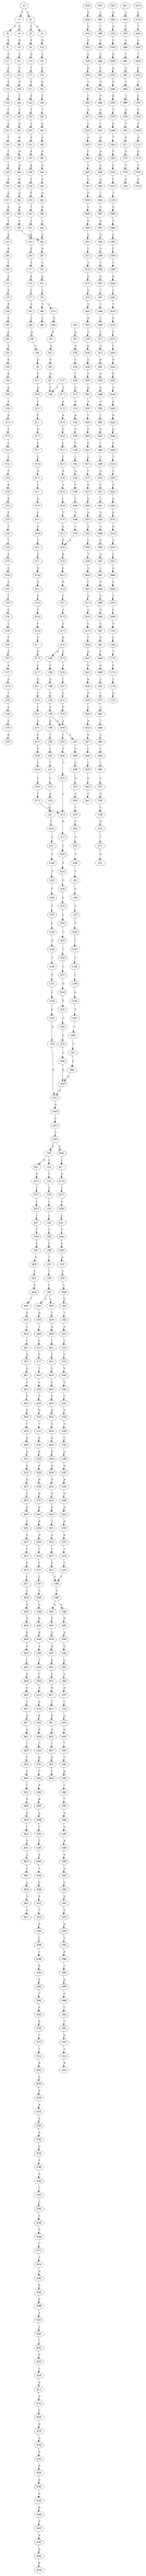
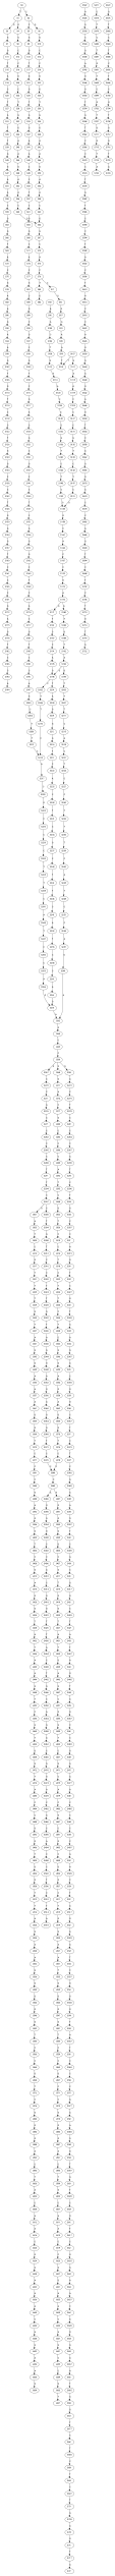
  strict digraph {
    fontname=Roboto
    node [fontname=Roboto]
    edge [fontname=Roboto]
    S0
    S1
    S2
    S3
    S4
    S5
    S6
    S7
    S8
    S9
    S10
    S11
    S12
    S13
    S14
    S15
    S16
    S17
    S18
    S19
    S20
    S21
    S22
    S23
    S24
    S25
    S26
    S27
    S28
    S29
    S30
    S31
    S32
    S33
    S34
    S35
    S36
    S37
    S38
    S39
    S40
    S41
    S42
    S43
    S44
    S45
    S46
    S47
    S48
    S49
    S50
    S51
    S52
    S53
    S54
    S55
    S56
    S57
    S58
    S59
    S60
    S61
    S62
    S63
    S64
    S65
    S66
    S67
    S68
    S69
    S70
    S71
    S72
    S73
    S74
    S75
    S76
    S77
    S78
    S79
    S80
    S81
    S82
    S83
    S84
    S85
    S86
    S87
    S89
    S90
    S91
    S93
    S94
    S95
    S92
    S96
    S97
    S98
    S99
    S100
    S101
    S102
    S103
    S104
    S105
    S106
    S108
    S109
    S110
    S107
    S111
    S112
    S113
    S114
    S115
    S116
    S117
    S118
    S119
    S120
    S121
    S122
    S123
    S124
    S125
    S126
    S127
    S128
    S129
    S130
    S131
    S132
    S133
    S134
    S135
    S136
    S137
    S138
    S139
    S140
    S141
    S142
    S143
    S144
    S145
    S146
    S147
    S148
    S149
    S150
    S151
    S152
    S153
    S154
    S155
    S156
    S157
    S158
    S159
    S160
    S161
    S162
    S163
    S164
    S165
    S166
    S167
    S168
    S169
    S170
    S171
    S172
    S173
    S174
    S175
    S176
    S177
    S178
    S179
    S180
    S181
    S182
    S183
    S184
    S185
    S186
    S187
    S188
    S189
    S190
    S191
    S192
    S193
    S194
    S195
    S196
    S197
    S198
    S199
    S200
    S201
    S202
    S203
    S204
    S205
    S206
    S207
    S208
    S209
    S210
    S211
    S212
    S213
    S214
    S215
    S216
    S217
    S218
    S219
    S220
    S221
    S222
    S223
    S224
    S225
    S226
    S227
    S228
    S229
    S230
    S231
    S232
    S233
    S234
    S235
    S236
    S237
    S238
    S239
    S240
    S241
    S242
    S243
    S244
    S245
    S246
    S247
    S248
    S249
    S250
    S251
    S252
    S253
    S254
    S255
    S256
    S257
    S258
    S259
    S260
    S261
    S262
    S263
    S264
    S265
    S266
    S267
    S268
    S269
    S270
    S271
    S272
    S273
    S274
    S275
    S276
    S277
    S278
    S279
    S280
    S281
    S282
    S283
    S284
    S285
    S286
    S287
    S288
    S289
    S290
    S291
    S292
    S293
    S294
    S295
    S296
    S297
    S298
    S299
    S300
    S301
    S302
    S303
    S304
    S305
    S306
    S307
    S308
    S309
    S310
    S311
    S312
    S313
    S314
    S315
    S316
    S317
    S318
    S319
    S320
    S321
    S322
    S323
    S324
    S325
    S326
    S327
    S328
    S329
    S330
    S331
    S332
    S333
    S334
    S335
    S336
    S337
    S338
    S339
    S340
    S341
    S342
    S343
    S344
    S345
    S346
    S347
    S348
    S349
    S350
    S351
    S352
    S353
    S354
    S355
    S356
    S357
    S358
    S359
    S360
    S361
    S362
    S363
    S364
    S365
    S366
    S367
    S368
    S369
    S370
    S371
    S372
    S373
    S374
    S375
    S376
    S377
    S378
    S379
    S380
    S381
    S382
    S383
    S384
    S385
    S386
    S387
    S388
    S389
    S390
    S391
    S392
    S393
    S394
    S395
    S396
    S397
    S398
    S399
    S400
    S401
    S402
    S403
    S404
    S405
    S406
    S407
    S408
    S409
    S410
    S411
    S412
    S413
    S414
    S415
    S416
    S417
    S418
    S419
    S420
    S421
    S422
    S423
    S424
    S425
    S426
    S427
    S428
    S429
    S430
    S431
    S432
    S433
    S434
    S435
    S436
    S437
    S438
    S439
    S440
    S441
    S442
    S443
    S444
    S445
    S446
    S447
    S448
    S449
    S450
    S451
    S452
    S453
    S454
    S455
    S456
    S457
    S458
    S459
    S460
    S461
    S462
    S463
    S464
    S465
    S466
    S467
    S468
    S469
    S470
    S471
    S472
    S473
    S474
    S475
    S476
    S477
    S478
    S479
    S480
    S481
    S482
    S483
    S484
    S485
    S486
    S487
    S488
    S489
    S490
    S491
    S492
    S493
    S494
    S495
    S496
    S497
    S498
    S499
    S500
    S501
    S502
    S503
    S504
    S505
    S506
    S507
    S508
    S509
    S510
    S511
    S512
    S513
    S514
    S515
    S516
    S517
    S518
    S519
    S520
    S521
    S523
    S524
    S525
    S522
    S526
    S527
    S528
    S529
    S530
    S531
    S532
    S533
    S534
    S535
    S536
    S537
    S538
    S539
    S540
    S541
    S542
    S543
    S544
    S545
    S546
    S547
    S548
    S549
    S550
    S551
    S552
    S553
    S554
    S555
    S556
    S557
    S558
    S559
    S560
    S561
    S562
    S563
    S564
    S565
    S566
    S567
    S568
    S569
    S570
    S571
    S572
    S573
    S574
    S575
    S576
    S577
    S578
    S579
    S580
    S581
    S582
    S583
    S584
    S585
    S586
    S587
    S588
    S589
    S590
    S591
    S592
    S593
    S594
    S595
    S596
    S597
    S598
    S599
    S600
    S601
    S602
    S603
    S604
    S605
    S606
    S607
    S608
    S609
    S610
    S611
    S612
    S613
    S614
    S615
    S616
    S617
    S618
    S619
    S620
    S621
    S622
    S623
    S624
    S625
    S626
    S627
    S628
    S629
    S630
    S631
    S632
    S633
    S634
    S635
    S636
    S637
    S638
    S639
    S640
    S641
    S642
    S643
    S644
    S645
    S646
    S647
    S648
    S649
    S650
    S651
    S652
    S653
    S654
    S655
    S656
    S657
    S658
    S659
    S660
    S661
    S662
    S663
    S664
    S665
    S666
    S667
    S669
    S670
    S673
    S674
    S671
    S675
    S672
    S676
    S677
    S678
    S679
    S680
    S681
    S682
    S683
    S684
    S685
    S686
    S687
    S688
    S689
    S690
    S691
    S692
    S693
    S694
    S695
    S696
    S697
    S698
    S699
    S700
    S701
    S702
    S703
    S704
    S705
    S706
    S707
    S708
    S709
    S710
    S711
    S712
    S713
    S714
    S715
    S716
    S717
    S718
    S719
    S720
    S721
    S722
    S723
    S724
    S0 -> S1 [label=T]
    S0 -> S2 [label=C]
    S1 -> S3 [label=G]
    S1 -> S4 [label=A]
    S2 -> S5 [label=C]
    S2 -> S6 [label=A]
    S3 -> S7 [label=G]
    S4 -> S8 [label=G]
    S5 -> S9 [label=G]
    S6 -> S10 [label=G]
    S7 -> S11 [label=G]
    S8 -> S12 [label=C]
    S9 -> S13 [label=G]
    S10 -> S14 [label=C]
    S11 -> S15 [label=T]
    S12 -> S16 [label=C]
    S13 -> S17 [label=T]
    S14 -> S18 [label=C]
    S15 -> S19 [label=A]
    S16 -> S20 [label=G]
    S17 -> S21 [label=G]
    S18 -> S22 [label=G]
    S19 -> S23 [label=C]
    S20 -> S24 [label=C]
    S21 -> S25 [label=G]
    S22 -> S26 [label=G]
    S23 -> S27 [label=T]
    S24 -> S28 [label=T]
    S25 -> S29 [label=T]
    S26 -> S30 [label=T]
    S27 -> S31 [label=A]
    S28 -> S32 [label=G]
    S29 -> S33 [label=G]
    S30 -> S34 [label=G]
    S31 -> S35 [label=T]
    S32 -> S36 [label=G]
    S33 -> S37 [label=G]
    S34 -> S38 [label=G]
    S35 -> S39 [label=T]
    S36 -> S40 [label=A]
    S37 -> S41 [label=A]
    S38 -> S42 [label=A]
    S39 -> S43 [label=G]
    S40 -> S44 [label=A]
    S41 -> S45 [label=A]
    S42 -> S46 [label=A]
    S43 -> S47 [label=G]
    S44 -> S48 [label=G]
    S45 -> S49 [label=C]
    S46 -> S50 [label=G]
    S47 -> S51 [label=A]
    S48 -> S52 [label=A]
    S49 -> S53 [label=C]
    S50 -> S54 [label=A]
    S51 -> S55 [label=A]
    S52 -> S56 [label=A]
    S53 -> S57 [label=T]
    S54 -> S58 [label=A]
    S55 -> S59 [label=C]
    S56 -> S60 [label=C]
    S57 -> S61 [label=C]
    S58 -> S62 [label=C]
    S59 -> S63 [label=G]
    S60 -> S64 [label=G]
    S61 -> S65 [label=G]
    S62 -> S64 [label=G]
    S63 -> S66 [label=G]
    S64 -> S67 [label=G]
    S65 -> S68 [label=G]
    S66 -> S69 [label=T]
    S67 -> S70 [label=C]
    S68 -> S71 [label=C]
    S69 -> S72 [label=A]
    S70 -> S73 [label=A]
    S71 -> S74 [label=A]
    S72 -> S75 [label=C]
    S73 -> S76 [label=C]
    S74 -> S77 [label=C]
    S75 -> S78 [label=G]
    S76 -> S79 [label=C]
    S76 -> S80 [label=T]
    S77 -> S81 [label=G]
    S78 -> S82 [label=A]
    S79 -> S83 [label=G]
    S80 -> S84 [label=G]
    S81 -> S85 [label=C]
    S82 -> S86 [label=A]
    S83 -> S87 [label=G]
    S85 -> S89 [label=G]
    S86 -> S90 [label=G]
    S87 -> S91 [label=G]
    S89 -> S93 [label=C]
    S90 -> S94 [label=A]
    S91 -> S95 [label=A]
    S93 -> S97 [label=G]
    S94 -> S98 [label=A]
    S95 -> S99 [label=A]
    S92 -> S96 [label=A]
    S96 -> S100 [label=A]
    S97 -> S101 [label=C]
    S98 -> S102 [label=G]
    S99 -> S103 [label=T]
    S100 -> S104 [label=C]
    S101 -> S105 [label=G]
    S102 -> S106 [label=T]
    S104 -> S108 [label=T]
    S105 -> S109 [label=T]
    S106 -> S110 [label=G]
    S108 -> S112 [label=G]
    S109 -> S113 [label=C]
    S110 -> S114 [label=T]
    S107 -> S103 [label=T]
    S107 -> S111 [label=G]
    S111 -> S115 [label=A]
    S112 -> S116 [label=G]
    S113 -> S117 [label=G]
    S114 -> S118 [label=C]
    S115 -> S119 [label=A]
    S116 -> S120 [label=A]
    S117 -> S121 [label=A]
    S118 -> S122 [label=C]
    S119 -> S123 [label=C]
    S120 -> S124 [label=C]
    S121 -> S125 [label=C]
    S122 -> S126 [label=T]
    S123 -> S127 [label=C]
    S124 -> S128 [label=C]
    S125 -> S129 [label=G]
    S126 -> S130 [label=G]
    S127 -> S131 [label=C]
    S128 -> S132 [label=C]
    S129 -> S133 [label=C]
    S130 -> S134 [label=G]
    S131 -> S135 [label=G]
    S132 -> S136 [label=G]
    S133 -> S137 [label=G]
    S134 -> S138 [label=C]
    S135 -> S139 [label=T]
    S136 -> S140 [label=T]
    S137 -> S141 [label=C]
    S138 -> S142 [label=C]
    S139 -> S143 [label=C]
    S140 -> S144 [label=C]
    S141 -> S145 [label=C]
    S142 -> S146 [label=T]
    S143 -> S147 [label=T]
    S144 -> S148 [label=T]
    S145 -> S149 [label=T]
    S146 -> S150 [label=G]
    S147 -> S151 [label=C]
    S148 -> S152 [label=C]
    S149 -> S153 [label=C]
    S150 -> S154 [label=G]
    S151 -> S155 [label=G]
    S152 -> S155 [label=G]
    S153 -> S156 [label=G]
    S154 -> S157 [label=G]
    S155 -> S158 [label=G]
    S156 -> S159 [label=G]
    S157 -> S160 [label=T]
    S158 -> S161 [label=C]
    S159 -> S162 [label=G]
    S160 -> S163 [label=C]
    S161 -> S164 [label=A]
    S162 -> S165 [label=C]
    S163 -> S166 [label=C]
    S164 -> S167 [label=C]
    S165 -> S168 [label=T]
    S166 -> S169 [label=C]
    S167 -> S170 [label=C]
    S168 -> S171 [label=C]
    S169 -> S172 [label=G]
    S170 -> S173 [label=G]
    S171 -> S174 [label=A]
    S172 -> S175 [label=A]
    S173 -> S176 [label=A]
    S174 -> S177 [label=C]
    S175 -> S178 [label=G]
    S176 -> S179 [label=G]
    S176 -> S180 [label=A]
    S177 -> S181 [label=G]
    S178 -> S182 [label=T]
    S179 -> S183 [label=T]
    S180 -> S184 [label=T]
    S181 -> S185 [label=T]
    S182 -> S186 [label=C]
    S183 -> S187 [label=C]
    S184 -> S188 [label=G]
    S185 -> S189 [label=C]
    S186 -> S190 [label=C]
    S187 -> S191 [label=C]
    S188 -> S192 [label=T]
    S189 -> S193 [label=C]
    S190 -> S194 [label=A]
    S191 -> S195 [label=A]
    S192 -> S196 [label=A]
    S193 -> S197 [label=A]
    S195 -> S198 [label=G]
    S196 -> S198 [label=G]
    S196 -> S199 [label=G]
    S197 -> S200 [label=G]
    S198 -> S201 [label=T]
    S198 -> S202 [label=C]
    S199 -> S203 [label=T]
    S200 -> S204 [label=C]
    S201 -> S205 [label=A]
    S202 -> S206 [label=T]
    S203 -> S207 [label=T]
    S204 -> S208 [label=T]
    S205 -> S209 [label=G]
    S206 -> S210 [label=T]
    S207 -> S211 [label=T]
    S208 -> S212 [label=T]
    S209 -> S213 [label=G]
    S210 -> S214 [label=C]
    S211 -> S215 [label=C]
    S212 -> S214 [label=C]
    S213 -> S216 [label=G]
    S214 -> S217 [label=A]
    S215 -> S218 [label=A]
    S216 -> S219 [label=T]
    S217 -> S220 [label=C]
    S218 -> S221 [label=C]
    S219 -> S222 [label=C]
    S220 -> S223 [label=G]
    S221 -> S224 [label=T]
    S222 -> S225 [label=A]
    S223 -> S226 [label=C]
    S224 -> S227 [label=C]
    S225 -> S228 [label=C]
    S226 -> S229 [label=C]
    S227 -> S230 [label=C]
    S228 -> S231 [label=T]
    S229 -> S232 [label=C]
    S230 -> S233 [label=T]
    S231 -> S234 [label=C]
    S232 -> S235 [label=T]
    S233 -> S236 [label=T]
    S234 -> S237 [label=G]
    S235 -> S238 [label=T]
    S236 -> S239 [label=T]
    S237 -> S240 [label=C]
    S238 -> S241 [label=C]
    S239 -> S242 [label=C]
    S240 -> S243 [label=T]
    S241 -> S244 [label=A]
    S242 -> S245 [label=A]
    S243 -> S246 [label=T]
    S244 -> S247 [label=T]
    S245 -> S248 [label=T]
    S246 -> S249 [label=C]
    S247 -> S250 [label=C]
    S248 -> S251 [label=C]
    S249 -> S252 [label=A]
    S250 -> S253 [label=C]
    S251 -> S254 [label=C]
    S252 -> S255 [label=T]
    S253 -> S256 [label=A]
    S254 -> S257 [label=A]
    S255 -> S258 [label=C]
    S256 -> S259 [label=G]
    S257 -> S260 [label=G]
    S258 -> S261 [label=C]
    S259 -> S262 [label=A]
    S260 -> S262 [label=A]
    S261 -> S263 [label=A]
    S262 -> S264 [label=A]
    S263 -> S259 [label=G]
    S264 -> S265 [label=C]
    S265 -> S266 [label=C]
    S266 -> S267 [label=A]
    S266 -> S268 [label=G]
-   S267 -> S269 [label=G]
+   S266 -> S269 [label=G]
    S267 -> S270 [label=C]
    S268 -> S271 [label=G]
    S269 -> S272 [label=A]
    S270 -> S273 [label=C]
    S271 -> S274 [label=A]
    S272 -> S275 [label=C]
    S273 -> S276 [label=A]
    S274 -> S277 [label=C]
    S275 -> S278 [label=T]
    S276 -> S279 [label=C]
    S277 -> S280 [label=G]
    S278 -> S281 [label=C]
    S279 -> S282 [label=C]
    S280 -> S283 [label=C]
    S281 -> S284 [label=C]
    S282 -> S285 [label=C]
    S283 -> S286 [label=C]
    S284 -> S287 [label=C]
    S285 -> S288 [label=C]
    S286 -> S289 [label=C]
    S287 -> S290 [label=A]
    S288 -> S291 [label=T]
    S289 -> S292 [label=A]
    S290 -> S293 [label=T]
    S291 -> S294 [label=T]
    S292 -> S295 [label=T]
    S293 -> S296 [label=C]
    S294 -> S297 [label=C]
    S295 -> S298 [label=C]
    S296 -> S299 [label=T]
    S297 -> S300 [label=C]
    S297 -> S301 [label=G]
    S298 -> S302 [label=G]
    S299 -> S303 [label=G]
    S300 -> S304 [label=T]
    S301 -> S305 [label=A]
    S302 -> S306 [label=T]
    S303 -> S307 [label=C]
    S304 -> S308 [label=G]
    S305 -> S309 [label=T]
    S306 -> S310 [label=C]
    S307 -> S311 [label=C]
    S308 -> S312 [label=T]
    S309 -> S313 [label=C]
    S310 -> S314 [label=C]
    S311 -> S315 [label=A]
    S312 -> S316 [label=C]
    S313 -> S317 [label=G]
    S314 -> S318 [label=T]
    S315 -> S319 [label=G]
    S316 -> S320 [label=C]
    S317 -> S321 [label=T]
    S318 -> S322 [label=C]
    S319 -> S323 [label=T]
    S320 -> S324 [label=T]
    S321 -> S325 [label=T]
    S322 -> S326 [label=T]
    S323 -> S327 [label=C]
    S324 -> S328 [label=T]
    S325 -> S329 [label=T]
    S326 -> S330 [label=T]
    S327 -> S331 [label=G]
    S328 -> S332 [label=G]
    S329 -> S333 [label=G]
    S330 -> S334 [label=C]
    S331 -> S335 [label=T]
    S332 -> S336 [label=T]
    S333 -> S337 [label=T]
    S334 -> S338 [label=T]
    S335 -> S339 [label=A]
    S336 -> S340 [label=A]
    S337 -> S341 [label=A]
    S338 -> S342 [label=C]
    S339 -> S343 [label=A]
    S340 -> S344 [label=G]
    S341 -> S345 [label=G]
    S342 -> S346 [label=G]
    S343 -> S347 [label=G]
    S344 -> S348 [label=G]
    S345 -> S349 [label=G]
    S346 -> S350 [label=G]
    S347 -> S351 [label=A]
    S348 -> S352 [label=A]
    S349 -> S353 [label=A]
    S350 -> S354 [label=A]
    S351 -> S355 [label=C]
    S352 -> S356 [label=G]
    S353 -> S357 [label=A]
    S354 -> S358 [label=G]
    S355 -> S359 [label=G]
    S356 -> S360 [label=A]
    S357 -> S361 [label=A]
    S358 -> S362 [label=A]
    S359 -> S363 [label=G]
    S360 -> S364 [label=G]
    S361 -> S365 [label=G]
    S362 -> S366 [label=G]
    S363 -> S367 [label=C]
    S364 -> S368 [label=G]
    S365 -> S369 [label=G]
    S366 -> S370 [label=G]
    S367 -> S371 [label=T]
    S368 -> S372 [label=T]
    S369 -> S373 [label=T]
    S370 -> S374 [label=T]
    S371 -> S375 [label=C]
    S372 -> S376 [label=C]
    S373 -> S377 [label=C]
    S374 -> S378 [label=C]
    S375 -> S379 [label=T]
    S376 -> S380 [label=C]
    S377 -> S381 [label=C]
    S378 -> S380 [label=C]
    S379 -> S382 [label=C]
    S380 -> S383 [label=C]
    S381 -> S384 [label=C]
    S382 -> S385 [label=G]
    S383 -> S386 [label=A]
    S383 -> S387 [label=G]
    S384 -> S388 [label=G]
    S385 -> S389 [label=A]
    S386 -> S390 [label=G]
    S387 -> S391 [label=G]
    S388 -> S392 [label=A]
    S389 -> S393 [label=A]
    S390 -> S394 [label=A]
    S391 -> S395 [label=A]
    S392 -> S396 [label=A]
    S393 -> S397 [label=G]
    S394 -> S398 [label=G]
    S395 -> S399 [label=G]
    S396 -> S400 [label=G]
    S397 -> S401 [label=T]
    S398 -> S402 [label=C]
    S399 -> S403 [label=G]
    S400 -> S404 [label=T]
    S401 -> S405 [label=C]
    S402 -> S406 [label=C]
    S403 -> S407 [label=C]
    S404 -> S408 [label=C]
    S405 -> S409 [label=G]
    S406 -> S410 [label=A]
    S407 -> S411 [label=G]
    S408 -> S412 [label=G]
    S409 -> S413 [label=C]
    S410 -> S414 [label=C]
    S411 -> S415 [label=T]
    S412 -> S416 [label=A]
    S413 -> S417 [label=G]
    S414 -> S418 [label=G]
    S415 -> S419 [label=G]
    S416 -> S420 [label=G]
    S417 -> S421 [label=G]
    S418 -> S422 [label=G]
    S419 -> S423 [label=G]
    S420 -> S424 [label=G]
    S421 -> S425 [label=C]
    S422 -> S426 [label=T]
    S423 -> S427 [label=T]
    S424 -> S428 [label=T]
    S425 -> S429 [label=T]
    S426 -> S430 [label=T]
    S427 -> S431 [label=A]
    S428 -> S432 [label=A]
    S429 -> S433 [label=A]
    S430 -> S434 [label=A]
    S431 -> S435 [label=T]
    S432 -> S436 [label=T]
    S433 -> S437 [label=T]
    S434 -> S438 [label=C]
+   S435 -> S439 [label=G]
    S436 -> S440 [label=A]
    S437 -> S441 [label=A]
    S438 -> S442 [label=T]
    S439 -> S443 [label=A]
    S440 -> S444 [label=A]
    S441 -> S445 [label=G]
    S442 -> S446 [label=G]
    S443 -> S447 [label=G]
    S444 -> S448 [label=G]
    S445 -> S449 [label=T]
    S446 -> S450 [label=C]
    S447 -> S451 [label=C]
    S448 -> S452 [label=T]
    S449 -> S453 [label=A]
    S450 -> S454 [label=A]
    S451 -> S455 [label=G]
    S452 -> S456 [label=C]
    S453 -> S457 [label=G]
    S454 -> S458 [label=G]
    S455 -> S459 [label=G]
    S456 -> S460 [label=G]
    S457 -> S461 [label=C]
    S458 -> S462 [label=A]
    S459 -> S463 [label=T]
    S460 -> S464 [label=T]
    S461 -> S465 [label=C]
    S462 -> S466 [label=C]
    S463 -> S467 [label=C]
    S464 -> S468 [label=G]
    S465 -> S469 [label=G]
    S466 -> S470 [label=G]
    S467 -> S471 [label=G]
    S468 -> S472 [label=G]
    S469 -> S473 [label=A]
    S470 -> S474 [label=G]
    S471 -> S475 [label=C]
    S472 -> S476 [label=T]
+   S473 -> S477 [label=A]
    S474 -> S478 [label=A]
    S475 -> S479 [label=A]
    S476 -> S480 [label=A]
    S477 -> S481 [label=A]
    S478 -> S482 [label=C]
    S479 -> S483 [label=C]
    S480 -> S484 [label=C]
    S481 -> S485 [label=C]
    S482 -> S486 [label=A]
    S483 -> S487 [label=G]
    S484 -> S488 [label=C]
    S485 -> S489 [label=C]
    S486 -> S490 [label=C]
    S487 -> S491 [label=C]
    S488 -> S492 [label=G]
    S489 -> S493 [label=C]
    S490 -> S494 [label=A]
    S491 -> S495 [label=G]
    S492 -> S496 [label=G]
    S493 -> S497 [label=C]
    S494 -> S498 [label=C]
    S495 -> S499 [label=C]
    S496 -> S500 [label=T]
    S497 -> S501 [label=G]
    S498 -> S502 [label=C]
    S499 -> S503 [label=G]
    S500 -> S504 [label=G]
    S501 -> S505 [label=A]
    S502 -> S506 [label=T]
    S503 -> S507 [label=G]
    S504 -> S508 [label=G]
    S505 -> S509 [label=C]
    S506 -> S510 [label=C]
    S507 -> S511 [label=C]
    S508 -> S512 [label=T]
    S509 -> S513 [label=T]
    S510 -> S514 [label=T]
    S511 -> S515 [label=T]
    S512 -> S516 [label=T]
    S513 -> S517 [label=A]
    S514 -> S518 [label=A]
    S515 -> S519 [label=G]
    S516 -> S520 [label=A]
    S517 -> S521 [label=G]
    S519 -> S523 [label=G]
    S520 -> S524 [label=G]
    S521 -> S525 [label=A]
    S523 -> S527 [label=A]
    S524 -> S528 [label=A]
    S525 -> S529 [label=A]
    S522 -> S526 [label=A]
    S526 -> S530 [label=A]
    S527 -> S531 [label=A]
    S528 -> S532 [label=A]
    S529 -> S533 [label=T]
    S530 -> S534 [label=C]
    S531 -> S535 [label=T]
    S532 -> S536 [label=G]
    S533 -> S537 [label=C]
    S534 -> S538 [label=G]
    S535 -> S539 [label=G]
    S536 -> S540 [label=G]
    S537 -> S541 [label=G]
    S538 -> S542 [label=A]
    S539 -> S543 [label=G]
    S540 -> S544 [label=G]
    S541 -> S545 [label=G]
    S542 -> S546 [label=G]
    S543 -> S547 [label=G]
    S544 -> S548 [label=G]
    S545 -> S549 [label=G]
    S546 -> S550 [label=G]
    S547 -> S551 [label=G]
    S548 -> S552 [label=G]
    S549 -> S553 [label=T]
    S550 -> S554 [label=T]
    S551 -> S555 [label=T]
    S552 -> S556 [label=T]
    S553 -> S557 [label=A]
    S554 -> S558 [label=G]
    S555 -> S559 [label=C]
    S556 -> S560 [label=C]
    S557 -> S561 [label=T]
    S558 -> S562 [label=T]
    S559 -> S563 [label=C]
    S560 -> S564 [label=C]
    S561 -> S565 [label=C]
    S562 -> S566 [label=C]
    S563 -> S567 [label=G]
    S564 -> S568 [label=G]
    S565 -> S569 [label=C]
    S566 -> S570 [label=C]
    S567 -> S571 [label=C]
    S568 -> S572 [label=T]
    S569 -> S573 [label=C]
    S570 -> S574 [label=C]
    S571 -> S575 [label=C]
    S572 -> S576 [label=C]
    S573 -> S577 [label=G]
    S574 -> S578 [label=T]
    S575 -> S579 [label=G]
    S576 -> S580 [label=G]
    S577 -> S581 [label=A]
    S578 -> S582 [label=G]
    S579 -> S583 [label=G]
    S580 -> S584 [label=G]
    S581 -> S585 [label=A]
    S582 -> S586 [label=T]
    S583 -> S587 [label=A]
    S584 -> S588 [label=A]
    S585 -> S589 [label=A]
    S586 -> S590 [label=C]
    S587 -> S591 [label=A]
    S588 -> S592 [label=A]
    S589 -> S593 [label=G]
    S590 -> S594 [label=C]
    S591 -> S595 [label=C]
    S592 -> S596 [label=C]
    S593 -> S597 [label=T]
    S594 -> S598 [label=T]
    S595 -> S599 [label=T]
    S596 -> S600 [label=T]
    S597 -> S601 [label=G]
    S598 -> S602 [label=A]
    S599 -> S603 [label=G]
    S600 -> S604 [label=A]
    S601 -> S605 [label=T]
    S602 -> S606 [label=C]
    S603 -> S607 [label=C]
    S604 -> S608 [label=C]
    S605 -> S609 [label=C]
    S606 -> S610 [label=T]
    S607 -> S611 [label=A]
    S608 -> S612 [label=A]
    S609 -> S613 [label=G]
    S610 -> S614 [label=A]
    S611 -> S615 [label=A]
    S612 -> S616 [label=A]
    S613 -> S617 [label=T]
    S614 -> S618 [label=C]
    S615 -> S619 [label=C]
    S616 -> S620 [label=C]
    S617 -> S621 [label=C]
    S618 -> S622 [label=C]
    S619 -> S623 [label=C]
    S620 -> S624 [label=G]
    S621 -> S625 [label=G]
    S622 -> S626 [label=A]
    S623 -> S627 [label=A]
    S624 -> S628 [label=A]
    S625 -> S629 [label=G]
    S626 -> S630 [label=G]
    S627 -> S631 [label=G]
    S628 -> S632 [label=A]
    S629 -> S633 [label=A]
    S630 -> S634 [label=G]
    S631 -> S635 [label=A]
    S632 -> S636 [label=A]
    S633 -> S637 [label=A]
    S634 -> S638 [label=A]
    S635 -> S639 [label=A]
    S636 -> S640 [label=A]
    S637 -> S641 [label=C]
    S638 -> S642 [label=G]
    S639 -> S643 [label=C]
    S640 -> S644 [label=C]
    S641 -> S645 [label=A]
    S642 -> S646 [label=A]
    S643 -> S647 [label=A]
    S644 -> S648 [label=A]
    S645 -> S649 [label=G]
    S646 -> S650 [label=G]
    S647 -> S651 [label=G]
    S648 -> S652 [label=G]
    S649 -> S653 [label=G]
    S650 -> S654 [label=T]
    S651 -> S655 [label=C]
    S652 -> S656 [label=A]
    S653 -> S657 [label=A]
    S654 -> S658 [label=C]
    S655 -> S659 [label=C]
    S656 -> S660 [label=A]
    S657 -> S661 [label=A]
    S658 -> S662 [label=A]
    S659 -> S663 [label=G]
    S660 -> S664 [label=G]
    S661 -> S665 [label=T]
    S662 -> S666 [label=G]
    S663 -> S667 [label=T]
    S665 -> S669 [label=A]
    S666 -> S670 [label=G]
    S669 -> S673 [label=G]
    S670 -> S674 [label=A]
    S673 -> S677 [label=T]
    S674 -> S678 [label=C]
    S671 -> S675 [label=C]
    S675 -> S679 [label=T]
    S672 -> S676 [label=G]
    S676 -> S680 [label=T]
    S677 -> S681 [label=C]
    S678 -> S682 [label=C]
    S679 -> S683 [label=C]
    S680 -> S684 [label=C]
    S681 -> S685 [label=T]
    S682 -> S686 [label=A]
    S683 -> S687 [label=T]
    S684 -> S688 [label=T]
    S685 -> S689 [label=C]
    S686 -> S690 [label=G]
    S687 -> S691 [label=G]
    S688 -> S692 [label=C]
    S689 -> S693 [label=T]
    S690 -> S694 [label=T]
    S691 -> S695 [label=T]
    S692 -> S696 [label=T]
    S693 -> S697 [label=C]
    S694 -> S698 [label=C]
    S695 -> S699 [label=C]
    S696 -> S700 [label=C]
    S697 -> S701 [label=T]
    S698 -> S702 [label=T]
    S699 -> S703 [label=G]
    S700 -> S704 [label=G]
    S701 -> S705 [label=G]
    S702 -> S706 [label=C]
    S703 -> S707 [label=T]
    S704 -> S708 [label=T]
    S705 -> S709 [label=A]
    S706 -> S710 [label=T]
    S707 -> S711 [label=G]
    S708 -> S712 [label=G]
    S709 -> S713 [label=G]
    S710 -> S714 [label=G]
    S711 -> S715 [label=G]
    S712 -> S716 [label=G]
    S713 -> S717 [label=T]
    S714 -> S718 [label=T]
    S715 -> S719 [label=T]
    S716 -> S720 [label=T]
    S717 -> S721 [label=A]
    S718 -> S722 [label=A]
    S719 -> S723 [label=A]
    S720 -> S724 [label=A]
  }
